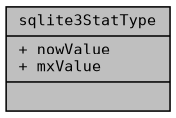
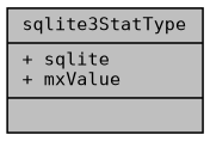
  digraph {
    fontname="DejaVu Sans Mono"
-   n1 [color=black fillcolor=grey75 fontcolor=black fontname="DejaVu Sans Mono" fontsize=10 height=0.2 label="{sqlite3StatType\n|+ nowValue\l+ mxValue\l|}" shape=record style=filled width=0.4]
+   n1 [color=black fillcolor=grey75 fontcolor=black fontname="DejaVu Sans Mono" fontsize=10 height=0.2 label="{sqlite3StatType\n|+ sqlite\l+ mxValue\l|}" shape=record style=filled width=0.4]
  }
